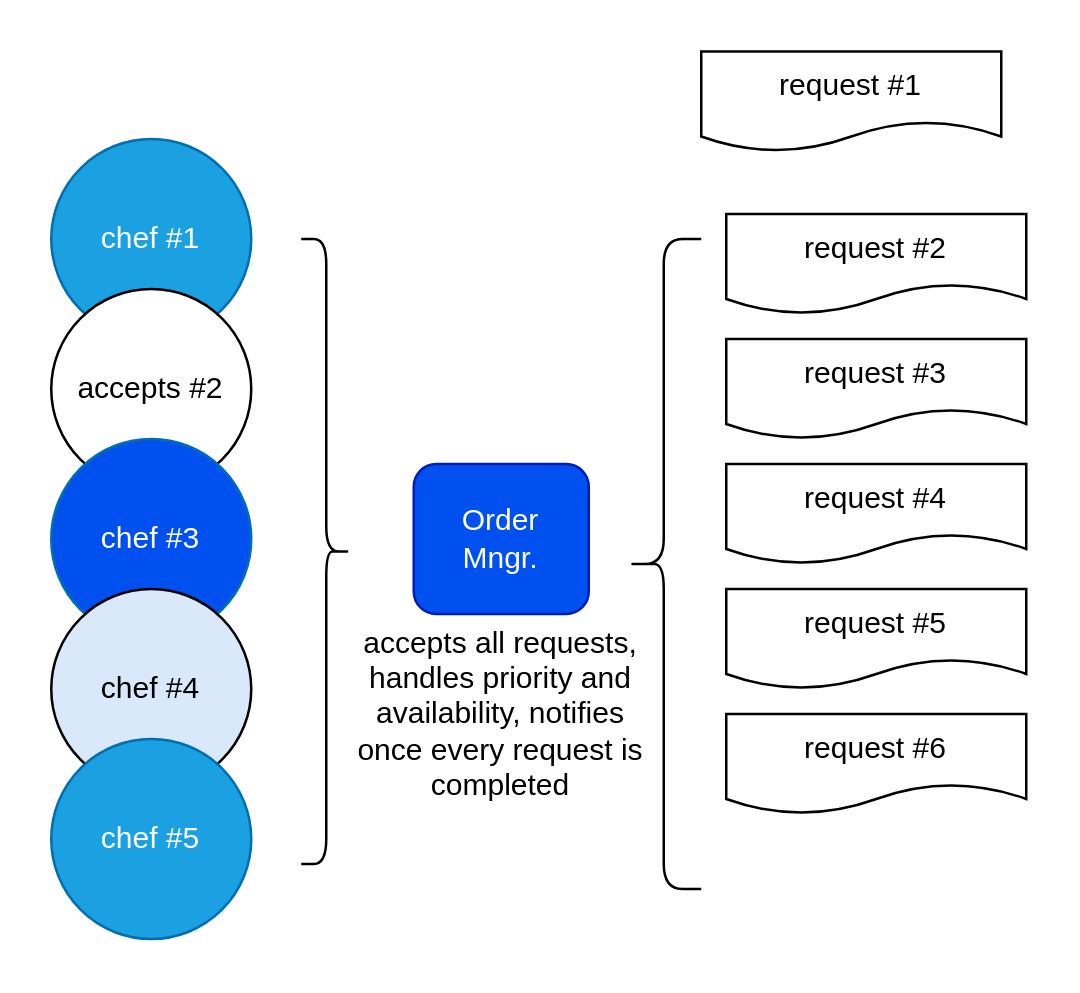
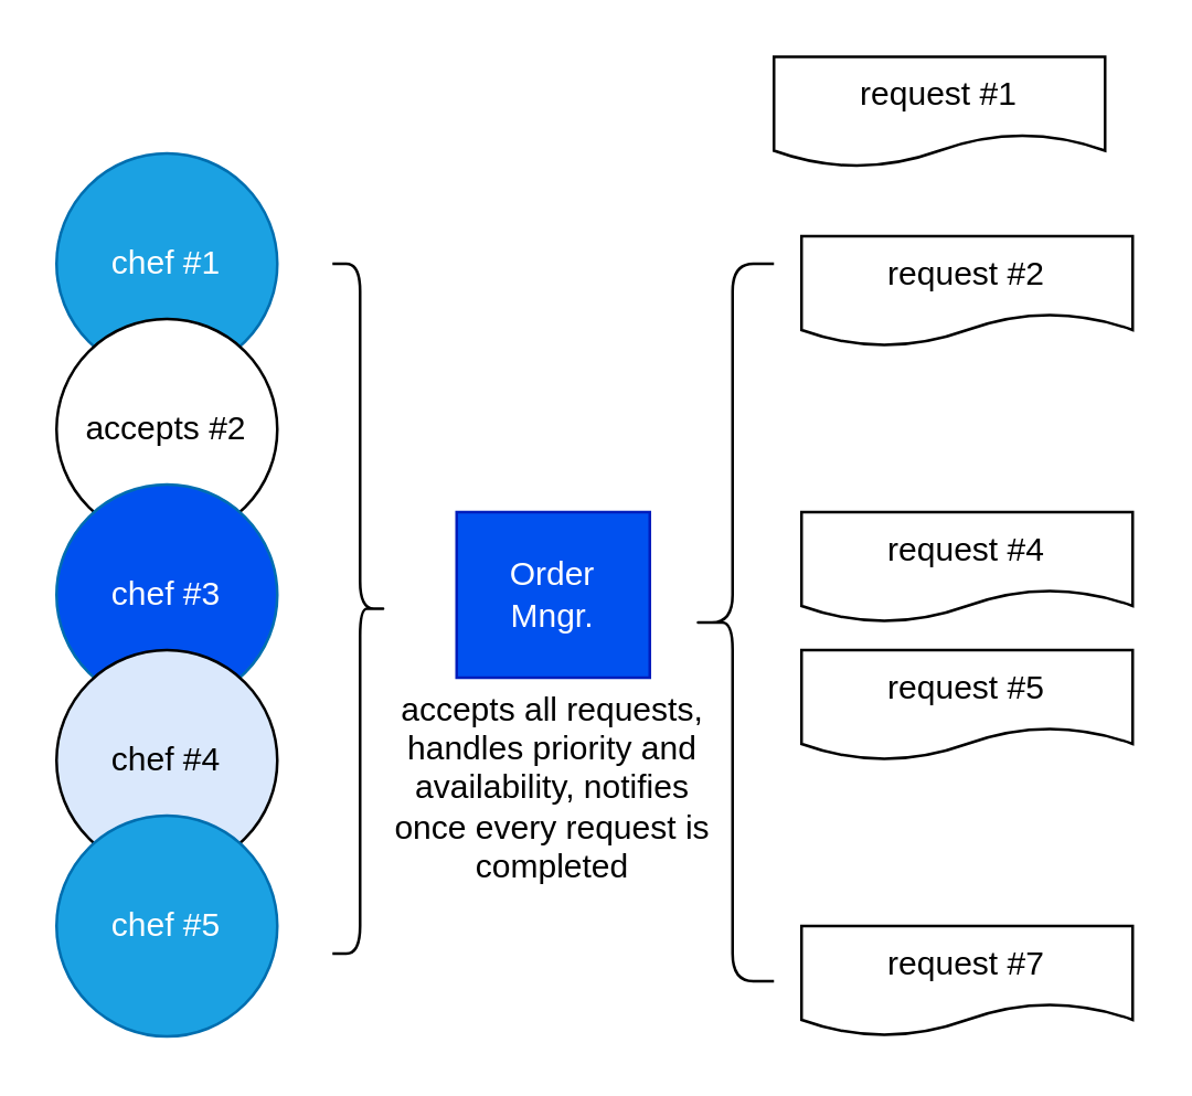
  <mxCell id="0" />
  <mxCell id="1" parent="0" />
  <mxCell id="2" value="chef #1" style="ellipse;whiteSpace=wrap;html=1;aspect=fixed;fillColor=#1ba1e2;fontColor=#ffffff;strokeColor=#006EAF;" vertex="1" parent="1"><mxGeometry x="20" y="55" width="80" height="80" as="geometry" /></mxCell>
  <mxCell id="3" value="accepts #2" style="ellipse;whiteSpace=wrap;html=1;aspect=fixed;" vertex="1" parent="1"><mxGeometry x="20" y="115" width="80" height="80" as="geometry" /></mxCell>
  <mxCell id="4" value="chef #3" style="ellipse;whiteSpace=wrap;html=1;aspect=fixed;fillColor=#0050ef;fontColor=#ffffff;strokeColor=#006EAF;" vertex="1" parent="1"><mxGeometry x="20" y="175" width="80" height="80" as="geometry" /></mxCell>
  <mxCell id="5" value="chef #4" style="ellipse;whiteSpace=wrap;html=1;aspect=fixed;fillColor=#dae8fc;" vertex="1" parent="1"><mxGeometry x="20" y="235" width="80" height="80" as="geometry" /></mxCell>
  <mxCell id="6" value="chef #5" style="ellipse;whiteSpace=wrap;html=1;aspect=fixed;fillColor=#1ba1e2;fontColor=#ffffff;strokeColor=#006EAF;" vertex="1" parent="1"><mxGeometry x="20" y="295" width="80" height="80" as="geometry" /></mxCell>
- <mxCell id="7" value="Order&lt;div&gt;Mngr.&lt;/div&gt;" style="whiteSpace=wrap;html=1;fillColor=#0050ef;strokeColor=#001DBC;fontColor=#ffffff;rounded=1;" vertex="1" parent="1"><mxGeometry x="165" y="185" width="70" height="60" as="geometry" /></mxCell>
+ <mxCell id="7" value="Order&lt;div&gt;Mngr.&lt;/div&gt;" style="rounded=0;whiteSpace=wrap;html=1;fillColor=#0050ef;strokeColor=#001DBC;fontColor=#ffffff;" vertex="1" parent="1"><mxGeometry x="165" y="185" width="70" height="60" as="geometry" /></mxCell>
  <mxCell id="8" value="request #1" style="shape=document;whiteSpace=wrap;html=1;boundedLbl=1;" vertex="1" parent="1"><mxGeometry x="280" y="20" width="120" height="40" as="geometry" /></mxCell>
  <mxCell id="9" value="request #2" style="shape=document;whiteSpace=wrap;html=1;boundedLbl=1;" vertex="1" parent="1"><mxGeometry x="290" y="85" width="120" height="40" as="geometry" /></mxCell>
- <mxCell id="10" value="request #3" style="shape=document;whiteSpace=wrap;html=1;boundedLbl=1;" vertex="1" parent="1"><mxGeometry x="290" y="135" width="120" height="40" as="geometry" /></mxCell>
  <mxCell id="11" value="request #4" style="shape=document;whiteSpace=wrap;html=1;boundedLbl=1;" vertex="1" parent="1"><mxGeometry x="290" y="185" width="120" height="40" as="geometry" /></mxCell>
  <mxCell id="12" value="request #5" style="shape=document;whiteSpace=wrap;html=1;boundedLbl=1;" vertex="1" parent="1"><mxGeometry x="290" y="235" width="120" height="40" as="geometry" /></mxCell>
- <mxCell id="13" value="request #6" style="shape=document;whiteSpace=wrap;html=1;boundedLbl=1;" vertex="1" parent="1"><mxGeometry x="290" y="285" width="120" height="40" as="geometry" /></mxCell>
+ <mxCell id="14" value="request #7" style="shape=document;whiteSpace=wrap;html=1;boundedLbl=1;" vertex="1" parent="1"><mxGeometry x="290" y="335" width="120" height="40" as="geometry" /></mxCell>
  <mxCell id="15" value="" style="shape=curlyBracket;whiteSpace=wrap;html=1;rounded=1;flipH=1;labelPosition=right;verticalLabelPosition=middle;align=left;verticalAlign=middle;" vertex="1" parent="1"><mxGeometry x="120" y="95" width="20" height="250" as="geometry" /></mxCell>
  <mxCell id="16" value="" style="shape=curlyBracket;whiteSpace=wrap;html=1;rounded=1;labelPosition=left;verticalLabelPosition=middle;align=right;verticalAlign=middle;" vertex="1" parent="1"><mxGeometry x="250" y="95" width="30" height="260" as="geometry" /></mxCell>
  <mxCell id="17" value="accepts all requests, handles priority and availability, notifies once every request is completed" style="text;html=1;align=center;verticalAlign=middle;whiteSpace=wrap;rounded=0;" vertex="1" parent="1"><mxGeometry x="140" y="275" width="120" height="20" as="geometry" /></mxCell>
